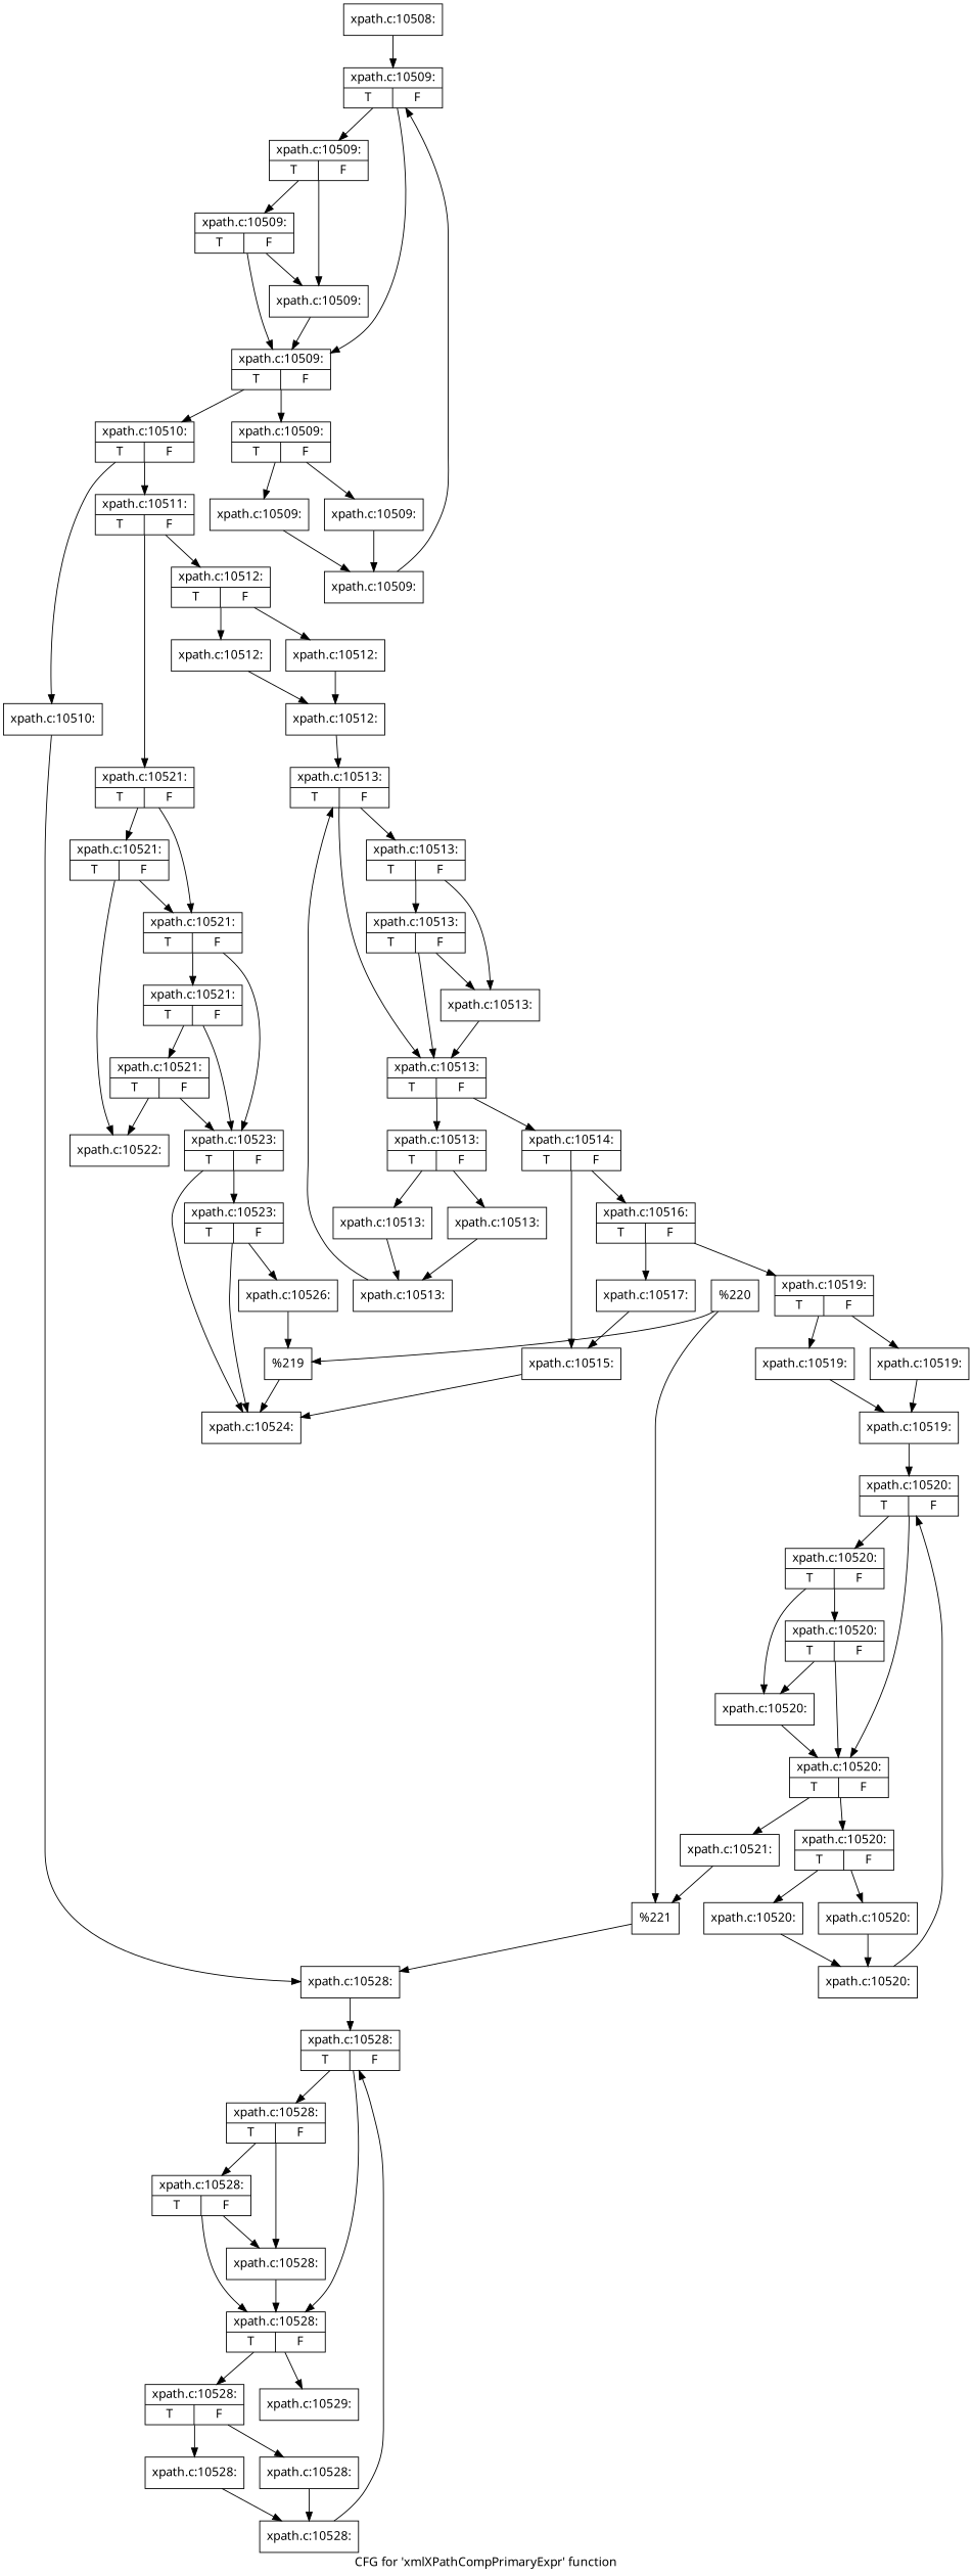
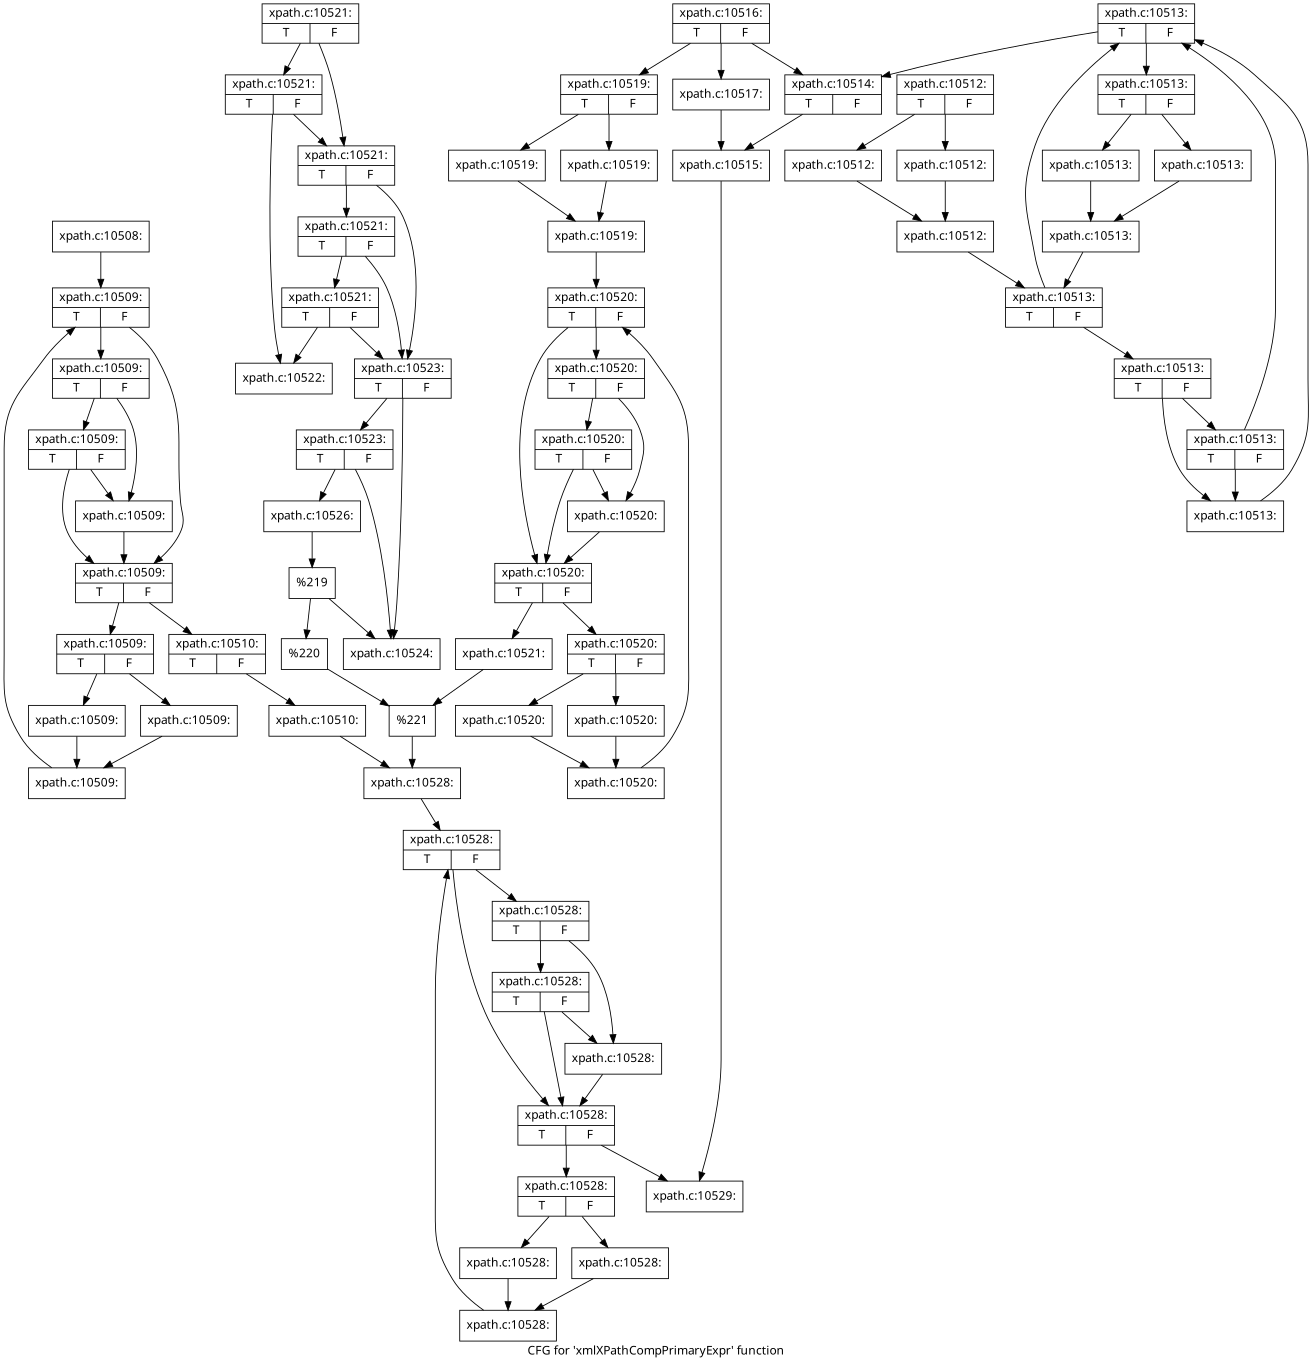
  digraph {
    fontname="Noto Sans"
    label="CFG for 'xmlXPathCompPrimaryExpr' function"
    node [fontname="Noto Sans" shape=record]
    edge [fontname="Noto Sans"]
    n1 [label="{xpath.c:10508:}"]
    n2 [label="{xpath.c:10509:|{<s0>T|<s1>F}}"]
    n3 [label="{xpath.c:10509:|{<s0>T|<s1>F}}"]
    n4 [label="{xpath.c:10509:|{<s0>T|<s1>F}}"]
    n5 [label="{xpath.c:10509:|{<s0>T|<s1>F}}"]
    n6 [label="{xpath.c:10510:|{<s0>T|<s1>F}}"]
    n7 [label="{xpath.c:10509:|{<s0>T|<s1>F}}"]
    n8 [label="{xpath.c:10509:}"]
    n9 [label="{xpath.c:10509:}"]
    n10 [label="{xpath.c:10509:}"]
    n11 [label="{xpath.c:10510:}"]
-   n12 [label="{xpath.c:10511:|{<s0>T|<s1>F}}"]
    n13 [label="{xpath.c:10509:}"]
    n14 [label="{xpath.c:10528:}"]
    n15 [label="{xpath.c:10512:|{<s0>T|<s1>F}}"]
    n16 [label="{xpath.c:10521:|{<s0>T|<s1>F}}"]
    n17 [label="{xpath.c:10528:|{<s0>T|<s1>F}}"]
    n18 [label="{xpath.c:10512:}"]
    n19 [label="{xpath.c:10512:}"]
    n20 [label="{xpath.c:10521:|{<s0>T|<s1>F}}"]
    n21 [label="{xpath.c:10521:|{<s0>T|<s1>F}}"]
    n22 [label="{xpath.c:10528:|{<s0>T|<s1>F}}"]
    n23 [label="{xpath.c:10528:|{<s0>T|<s1>F}}"]
    n24 [label="{xpath.c:10512:}"]
    n25 [label="{xpath.c:10522:}"]
    n26 [label="{xpath.c:10521:|{<s0>T|<s1>F}}"]
    n27 [label="{xpath.c:10523:|{<s0>T|<s1>F}}"]
    n28 [label="{xpath.c:10513:|{<s0>T|<s1>F}}"]
    n29 [label="{xpath.c:10513:|{<s0>T|<s1>F}}"]
    n30 [label="{xpath.c:10513:|{<s0>T|<s1>F}}"]
    n31 [label="{xpath.c:10513:|{<s0>T|<s1>F}}"]
    n32 [label="{xpath.c:10514:|{<s0>T|<s1>F}}"]
    n33 [label="{xpath.c:10513:|{<s0>T|<s1>F}}"]
    n34 [label="{xpath.c:10513:}"]
    n35 [label="{xpath.c:10513:}"]
    n36 [label="{xpath.c:10513:}"]
    n37 [label="{xpath.c:10515:}"]
    n38 [label="{xpath.c:10516:|{<s0>T|<s1>F}}"]
    n39 [label="{xpath.c:10513:}"]
    n40 [label="{xpath.c:10529:}"]
    n41 [label="{xpath.c:10517:}"]
    n42 [label="{xpath.c:10519:|{<s0>T|<s1>F}}"]
    n43 [label="{xpath.c:10519:}"]
    n44 [label="{xpath.c:10519:}"]
    n45 [label="{xpath.c:10519:}"]
    n46 [label="{xpath.c:10520:|{<s0>T|<s1>F}}"]
    n47 [label="{xpath.c:10520:|{<s0>T|<s1>F}}"]
    n48 [label="{xpath.c:10520:|{<s0>T|<s1>F}}"]
    n49 [label="{xpath.c:10520:|{<s0>T|<s1>F}}"]
    n50 [label="{xpath.c:10521:}"]
    n51 [label="{xpath.c:10520:|{<s0>T|<s1>F}}"]
    n52 [label="{xpath.c:10520:}"]
    n53 [label="{xpath.c:10520:}"]
    n54 [label="{xpath.c:10520:}"]
    n55 [label="{%221}"]
    n56 [label="{xpath.c:10520:}"]
    n57 [label="{xpath.c:10521:|{<s0>T|<s1>F}}"]
    n58 [label="{xpath.c:10524:}"]
    n59 [label="{xpath.c:10523:|{<s0>T|<s1>F}}"]
    n60 [label="{%220}"]
    n61 [label="{xpath.c:10526:}"]
    n62 [label="{%219}"]
    n63 [label="{xpath.c:10528:|{<s0>T|<s1>F}}"]
    n64 [label="{xpath.c:10528:|{<s0>T|<s1>F}}"]
    n65 [label="{xpath.c:10528:}"]
    n66 [label="{xpath.c:10528:}"]
    n67 [label="{xpath.c:10528:}"]
    n68 [label="{xpath.c:10528:}"]
    n1 -> n2
    n2 -> n3
    n2 -> n4
    n3 -> n5
    n3 -> n6
    n4 -> n7
    n4 -> n8
    n5 -> n9
    n5 -> n10
    n6 -> n11
-   n6 -> n12
    n7 -> n3
    n7 -> n8
    n8 -> n3
    n9 -> n13
    n10 -> n13
    n11 -> n14
-   n12 -> n15
-   n12 -> n16
    n13 -> n2
    n14 -> n17
    n15 -> n18
    n15 -> n19
    n16 -> n20
    n16 -> n21
    n17 -> n22
    n17 -> n23
    n18 -> n24
    n19 -> n24
    n20 -> n21
    n20 -> n25
    n21 -> n26
    n21 -> n27
    n22 -> n40
    n22 -> n63
    n23 -> n64
    n23 -> n65
    n24 -> n28
    n26 -> n27
    n26 -> n57
    n27 -> n58
    n27 -> n59
    n28 -> n29
    n28 -> n30
    n29 -> n31
    n29 -> n32
    n30 -> n33
    n30 -> n34
    n31 -> n35
    n31 -> n36
    n32 -> n37
-   n32 -> n38
+   n38 -> n32
    n33 -> n29
    n33 -> n34
    n34 -> n29
    n35 -> n39
    n36 -> n39
-   n37 -> n58
+   n37 -> n40
    n38 -> n41
    n38 -> n42
    n39 -> n28
    n41 -> n37
    n42 -> n43
    n42 -> n44
    n43 -> n45
    n44 -> n45
    n45 -> n46
    n46 -> n47
    n46 -> n48
    n47 -> n49
    n47 -> n50
    n48 -> n51
    n48 -> n52
    n49 -> n53
    n49 -> n54
    n50 -> n55
    n51 -> n47
    n51 -> n52
    n52 -> n47
    n53 -> n56
    n54 -> n56
    n55 -> n14
    n56 -> n46
    n57 -> n25
    n57 -> n27
    n59 -> n58
    n59 -> n61
    n60 -> n55
    n61 -> n62
    n62 -> n58
-   n60 -> n62
+   n62 -> n60
    n63 -> n66
    n63 -> n67
    n64 -> n22
    n64 -> n65
    n65 -> n22
    n66 -> n68
    n67 -> n68
    n68 -> n17
  }
